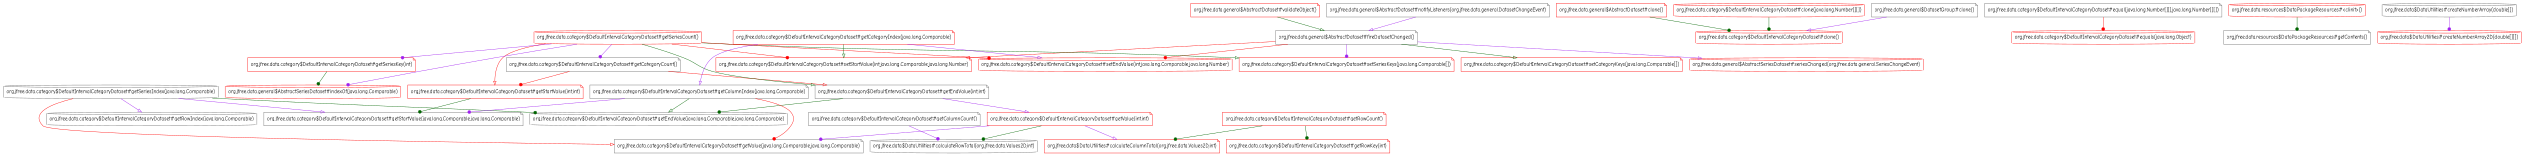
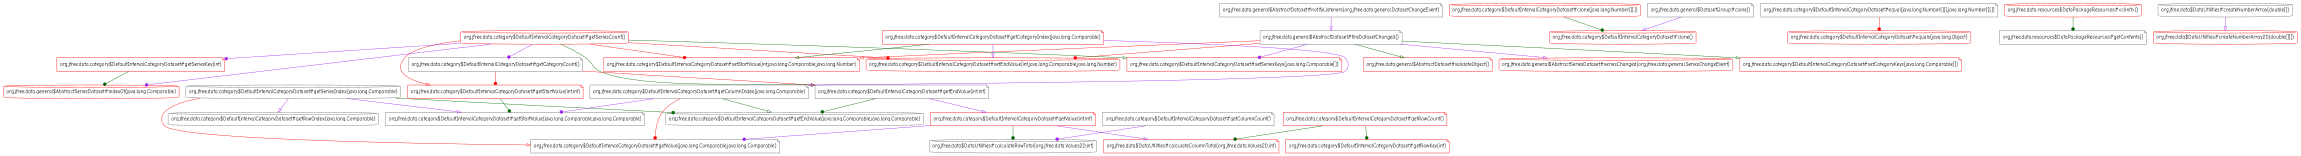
  digraph {
    fontname="Comic Neue"
    node [color=red fontname="Comic Neue" shape=note]
    edge [arrowhead=dot color=purple fontname="Comic Neue"]
    "org.jfree.data.general$AbstractDataset#fireDatasetChanged()" [color=gray40]
    "org.jfree.data.category$DefaultIntervalCategoryDataset#setSeriesKeys(java.lang.Comparable[])"
    "org.jfree.data.category$DefaultIntervalCategoryDataset#setStartValue(int,java.lang.Comparable,java.lang.Number)"
    "org.jfree.data.category$DefaultIntervalCategoryDataset#setEndValue(int,java.lang.Comparable,java.lang.Number)" [shape=cylinder]
    "org.jfree.data.general$AbstractDataset#validateObject()"
    "org.jfree.data.general$AbstractSeriesDataset#seriesChanged(org.jfree.data.general.SeriesChangeEvent)" [shape=cylinder]
    "org.jfree.data.category$DefaultIntervalCategoryDataset#setCategoryKeys(java.lang.Comparable[])"
    "org.jfree.data.category$DefaultIntervalCategoryDataset#getSeriesIndex(java.lang.Comparable)" [color=gray40 shape=cylinder]
    "org.jfree.data.category$DefaultIntervalCategoryDataset#getEndValue(java.lang.Comparable,java.lang.Comparable)" [color=gray40 shape=cylinder]
    "org.jfree.data.category$DefaultIntervalCategoryDataset#getStartValue(java.lang.Comparable,java.lang.Comparable)" [color=gray40]
    "org.jfree.data.category$DefaultIntervalCategoryDataset#getRowIndex(java.lang.Comparable)" [color=gray40 shape=cylinder]
    "org.jfree.data.category$DefaultIntervalCategoryDataset#getValue(java.lang.Comparable,java.lang.Comparable)" [color=gray40]
    "org.jfree.data.category$DefaultIntervalCategoryDataset#getCategoryCount()" [color=gray40]
    "org.jfree.data.category$DefaultIntervalCategoryDataset#getEndValue(int,int)" [color=gray40]
    "org.jfree.data.category$DefaultIntervalCategoryDataset#getStartValue(int,int)"
    "org.jfree.data.category$DefaultIntervalCategoryDataset#getValue(int,int)"
    "org.jfree.data$DataUtilities#calculateColumnTotal(org.jfree.data.Values2D,int)"
    "org.jfree.data$DataUtilities#calculateRowTotal(org.jfree.data.Values2D,int)" [color=gray40 shape=cylinder]
    "org.jfree.data.category$DefaultIntervalCategoryDataset#getSeriesCount()" [shape=cylinder]
    "org.jfree.data.category$DefaultIntervalCategoryDataset#getSeriesKey(int)"
    "org.jfree.data.general$AbstractSeriesDataset#indexOf(java.lang.Comparable)" [shape=cylinder]
    "org.jfree.data.category$DefaultIntervalCategoryDataset#getRowCount()"
    "org.jfree.data.category$DefaultIntervalCategoryDataset#getRowKey(int)"
    "org.jfree.data.category$DefaultIntervalCategoryDataset#clone()" [shape=cylinder]
-   "org.jfree.data.general$AbstractDataset#clone()"
    "org.jfree.data.category$DefaultIntervalCategoryDataset#getColumnCount()" [color=gray40]
    "org.jfree.data.general$AbstractDataset#notifyListeners(org.jfree.data.general.DatasetChangeEvent)" [color=gray40]
    "org.jfree.data.category$DefaultIntervalCategoryDataset#getColumnIndex(java.lang.Comparable)" [color=gray40]
    "org.jfree.data.category$DefaultIntervalCategoryDataset#clone(java.lang.Number[][])" [shape=cylinder]
    "org.jfree.data.category$DefaultIntervalCategoryDataset#equal(java.lang.Number[][],java.lang.Number[][])" [color=gray40]
    "org.jfree.data.category$DefaultIntervalCategoryDataset#equals(java.lang.Object)" [shape=cylinder]
    "org.jfree.data.category$DefaultIntervalCategoryDataset#getCategoryIndex(java.lang.Comparable)"
    "org.jfree.data.resources$DataPackageResources#<clinit>()" [shape=cylinder]
    "org.jfree.data.resources$DataPackageResources#getContents()" [color=gray40]
    "org.jfree.data$DataUtilities#createNumberArray(double[])" [color=gray40 shape=cylinder]
    "org.jfree.data$DataUtilities#createNumberArray2D(double[][])" [shape=cylinder]
    "org.jfree.data.general$DatasetGroup#clone()" [color=gray40]
    "org.jfree.data.general$AbstractDataset#fireDatasetChanged()" -> "org.jfree.data.category$DefaultIntervalCategoryDataset#setSeriesKeys(java.lang.Comparable[])"
    "org.jfree.data.general$AbstractDataset#fireDatasetChanged()" -> "org.jfree.data.category$DefaultIntervalCategoryDataset#setStartValue(int,java.lang.Comparable,java.lang.Number)" [arrowhead=onormal color=red]
    "org.jfree.data.general$AbstractDataset#fireDatasetChanged()" -> "org.jfree.data.category$DefaultIntervalCategoryDataset#setEndValue(int,java.lang.Comparable,java.lang.Number)" [color=red]
-   "org.jfree.data.general$AbstractDataset#validateObject()" -> "org.jfree.data.general$AbstractDataset#fireDatasetChanged()" [arrowhead=onormal color=darkgreen]
+   "org.jfree.data.general$AbstractDataset#fireDatasetChanged()" -> "org.jfree.data.general$AbstractDataset#validateObject()" [arrowhead=onormal color=darkgreen]
    "org.jfree.data.general$AbstractDataset#fireDatasetChanged()" -> "org.jfree.data.general$AbstractSeriesDataset#seriesChanged(org.jfree.data.general.SeriesChangeEvent)" [arrowhead=onormal]
    "org.jfree.data.general$AbstractDataset#fireDatasetChanged()" -> "org.jfree.data.category$DefaultIntervalCategoryDataset#setCategoryKeys(java.lang.Comparable[])" [arrowhead=onormal color=darkgreen]
    "org.jfree.data.category$DefaultIntervalCategoryDataset#getSeriesIndex(java.lang.Comparable)" -> "org.jfree.data.category$DefaultIntervalCategoryDataset#getEndValue(java.lang.Comparable,java.lang.Comparable)" [color=darkgreen]
    "org.jfree.data.category$DefaultIntervalCategoryDataset#getSeriesIndex(java.lang.Comparable)" -> "org.jfree.data.category$DefaultIntervalCategoryDataset#getStartValue(java.lang.Comparable,java.lang.Comparable)" [arrowhead=onormal]
    "org.jfree.data.category$DefaultIntervalCategoryDataset#getSeriesIndex(java.lang.Comparable)" -> "org.jfree.data.category$DefaultIntervalCategoryDataset#getRowIndex(java.lang.Comparable)" [arrowhead=onormal]
    "org.jfree.data.category$DefaultIntervalCategoryDataset#getSeriesIndex(java.lang.Comparable)" -> "org.jfree.data.category$DefaultIntervalCategoryDataset#getValue(java.lang.Comparable,java.lang.Comparable)" [arrowhead=onormal color=red]
    "org.jfree.data.category$DefaultIntervalCategoryDataset#getCategoryCount()" -> "org.jfree.data.category$DefaultIntervalCategoryDataset#getEndValue(int,int)" [arrowhead=onormal color=red]
    "org.jfree.data.category$DefaultIntervalCategoryDataset#getCategoryCount()" -> "org.jfree.data.category$DefaultIntervalCategoryDataset#getStartValue(int,int)" [color=red]
    "org.jfree.data.category$DefaultIntervalCategoryDataset#getEndValue(int,int)" -> "org.jfree.data.category$DefaultIntervalCategoryDataset#getEndValue(java.lang.Comparable,java.lang.Comparable)" [color=darkgreen]
    "org.jfree.data.category$DefaultIntervalCategoryDataset#getEndValue(int,int)" -> "org.jfree.data.category$DefaultIntervalCategoryDataset#getValue(int,int)" [arrowhead=onormal]
    "org.jfree.data.category$DefaultIntervalCategoryDataset#getStartValue(int,int)" -> "org.jfree.data.category$DefaultIntervalCategoryDataset#getStartValue(java.lang.Comparable,java.lang.Comparable)" [color=darkgreen]
    "org.jfree.data.category$DefaultIntervalCategoryDataset#getValue(int,int)" -> "org.jfree.data.category$DefaultIntervalCategoryDataset#getValue(java.lang.Comparable,java.lang.Comparable)"
    "org.jfree.data.category$DefaultIntervalCategoryDataset#getValue(int,int)" -> "org.jfree.data$DataUtilities#calculateColumnTotal(org.jfree.data.Values2D,int)" [arrowhead=onormal]
    "org.jfree.data.category$DefaultIntervalCategoryDataset#getValue(int,int)" -> "org.jfree.data$DataUtilities#calculateRowTotal(org.jfree.data.Values2D,int)" [color=darkgreen]
    "org.jfree.data.category$DefaultIntervalCategoryDataset#getSeriesCount()" -> "org.jfree.data.category$DefaultIntervalCategoryDataset#setSeriesKeys(java.lang.Comparable[])" [arrowhead=onormal color=darkgreen]
    "org.jfree.data.category$DefaultIntervalCategoryDataset#getSeriesCount()" -> "org.jfree.data.category$DefaultIntervalCategoryDataset#setStartValue(int,java.lang.Comparable,java.lang.Number)" [color=red]
    "org.jfree.data.category$DefaultIntervalCategoryDataset#getSeriesCount()" -> "org.jfree.data.category$DefaultIntervalCategoryDataset#setEndValue(int,java.lang.Comparable,java.lang.Number)" [color=red]
    "org.jfree.data.category$DefaultIntervalCategoryDataset#getSeriesCount()" -> "org.jfree.data.category$DefaultIntervalCategoryDataset#getCategoryCount()"
    "org.jfree.data.category$DefaultIntervalCategoryDataset#getSeriesCount()" -> "org.jfree.data.category$DefaultIntervalCategoryDataset#getEndValue(int,int)" [arrowhead=onormal color=darkgreen]
    "org.jfree.data.category$DefaultIntervalCategoryDataset#getSeriesCount()" -> "org.jfree.data.category$DefaultIntervalCategoryDataset#getStartValue(int,int)" [arrowhead=onormal color=red]
    "org.jfree.data.category$DefaultIntervalCategoryDataset#getSeriesCount()" -> "org.jfree.data.category$DefaultIntervalCategoryDataset#getSeriesKey(int)"
    "org.jfree.data.category$DefaultIntervalCategoryDataset#getSeriesCount()" -> "org.jfree.data.general$AbstractSeriesDataset#indexOf(java.lang.Comparable)"
    "org.jfree.data.category$DefaultIntervalCategoryDataset#getSeriesKey(int)" -> "org.jfree.data.general$AbstractSeriesDataset#indexOf(java.lang.Comparable)" [color=darkgreen]
    "org.jfree.data.category$DefaultIntervalCategoryDataset#getRowCount()" -> "org.jfree.data$DataUtilities#calculateColumnTotal(org.jfree.data.Values2D,int)" [color=darkgreen]
    "org.jfree.data.category$DefaultIntervalCategoryDataset#getRowCount()" -> "org.jfree.data.category$DefaultIntervalCategoryDataset#getRowKey(int)" [color=darkgreen]
-   "org.jfree.data.general$AbstractDataset#clone()" -> "org.jfree.data.category$DefaultIntervalCategoryDataset#clone()" [color=darkgreen]
    "org.jfree.data.category$DefaultIntervalCategoryDataset#getColumnCount()" -> "org.jfree.data$DataUtilities#calculateRowTotal(org.jfree.data.Values2D,int)"
    "org.jfree.data.general$AbstractDataset#notifyListeners(org.jfree.data.general.DatasetChangeEvent)" -> "org.jfree.data.general$AbstractDataset#fireDatasetChanged()" [arrowhead=onormal]
    "org.jfree.data.category$DefaultIntervalCategoryDataset#getColumnIndex(java.lang.Comparable)" -> "org.jfree.data.category$DefaultIntervalCategoryDataset#getEndValue(java.lang.Comparable,java.lang.Comparable)" [arrowhead=onormal color=darkgreen]
    "org.jfree.data.category$DefaultIntervalCategoryDataset#getColumnIndex(java.lang.Comparable)" -> "org.jfree.data.category$DefaultIntervalCategoryDataset#getStartValue(java.lang.Comparable,java.lang.Comparable)"
    "org.jfree.data.category$DefaultIntervalCategoryDataset#getColumnIndex(java.lang.Comparable)" -> "org.jfree.data.category$DefaultIntervalCategoryDataset#getValue(java.lang.Comparable,java.lang.Comparable)" [color=red]
    "org.jfree.data.category$DefaultIntervalCategoryDataset#clone(java.lang.Number[][])" -> "org.jfree.data.category$DefaultIntervalCategoryDataset#clone()" [color=darkgreen]
    "org.jfree.data.category$DefaultIntervalCategoryDataset#equal(java.lang.Number[][],java.lang.Number[][])" -> "org.jfree.data.category$DefaultIntervalCategoryDataset#equals(java.lang.Object)" [color=red]
    "org.jfree.data.category$DefaultIntervalCategoryDataset#getCategoryIndex(java.lang.Comparable)" -> "org.jfree.data.category$DefaultIntervalCategoryDataset#setStartValue(int,java.lang.Comparable,java.lang.Number)" [arrowhead=onormal color=darkgreen]
    "org.jfree.data.category$DefaultIntervalCategoryDataset#getCategoryIndex(java.lang.Comparable)" -> "org.jfree.data.category$DefaultIntervalCategoryDataset#setEndValue(int,java.lang.Comparable,java.lang.Number)" [arrowhead=onormal]
    "org.jfree.data.category$DefaultIntervalCategoryDataset#getCategoryIndex(java.lang.Comparable)" -> "org.jfree.data.category$DefaultIntervalCategoryDataset#getColumnIndex(java.lang.Comparable)" [arrowhead=onormal]
    "org.jfree.data.resources$DataPackageResources#<clinit>()" -> "org.jfree.data.resources$DataPackageResources#getContents()" [color=darkgreen]
-   "org.jfree.data$DataUtilities#createNumberArray(double[])" -> "org.jfree.data$DataUtilities#createNumberArray2D(double[][])"
+   "org.jfree.data$DataUtilities#createNumberArray(double[])" -> "org.jfree.data$DataUtilities#createNumberArray2D(double[][])" [arrowhead=onormal]
    "org.jfree.data.general$DatasetGroup#clone()" -> "org.jfree.data.category$DefaultIntervalCategoryDataset#clone()" [arrowhead=onormal]
  }
